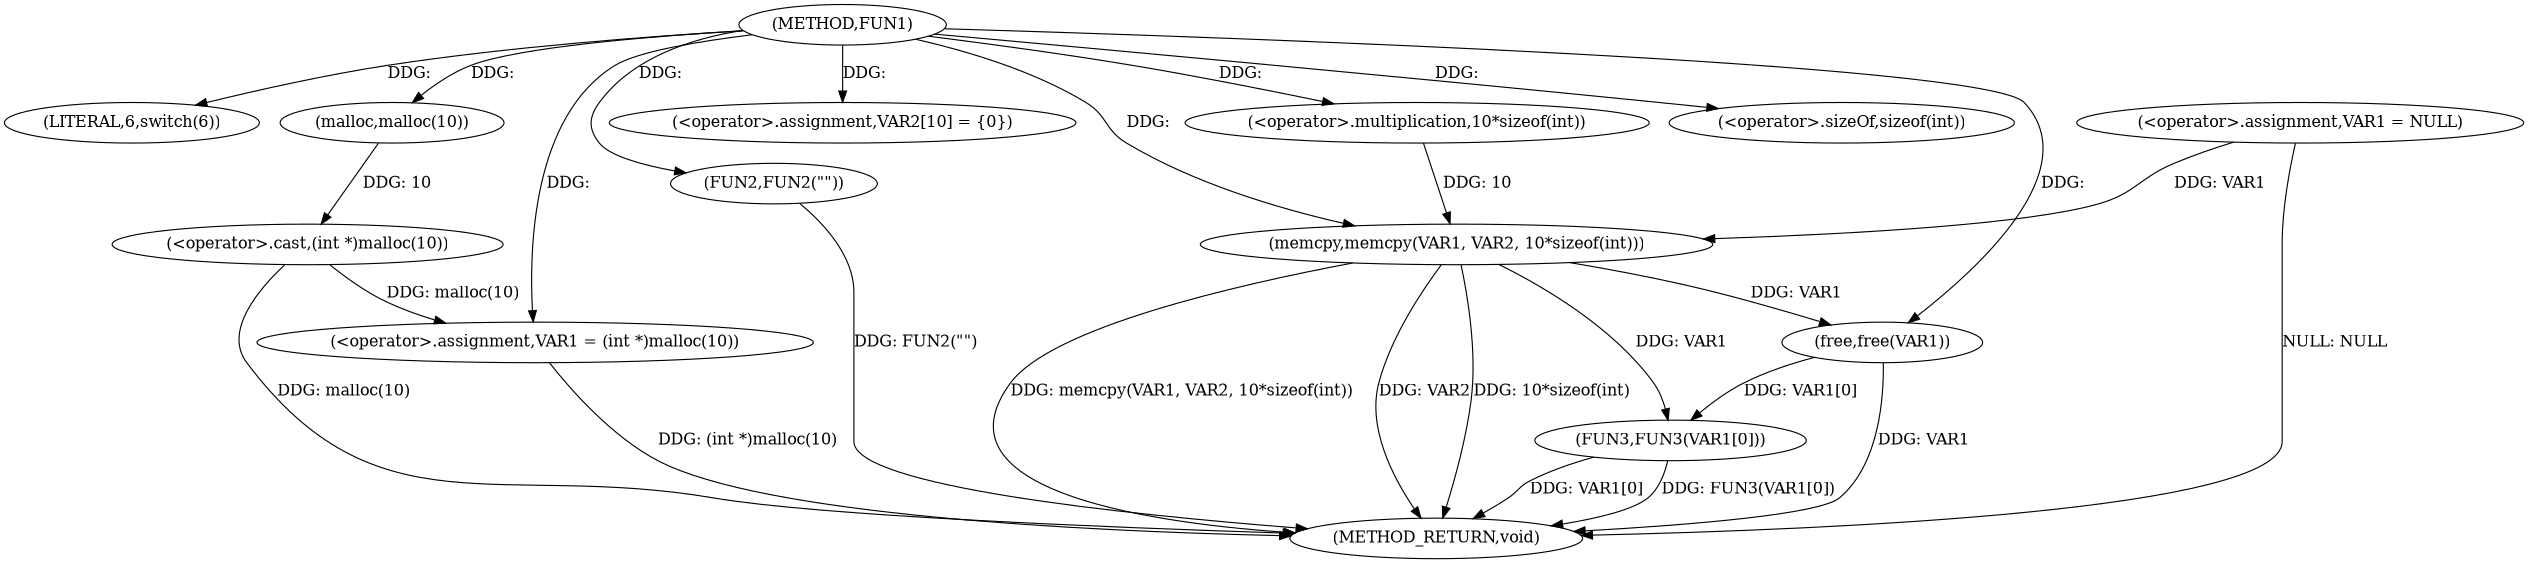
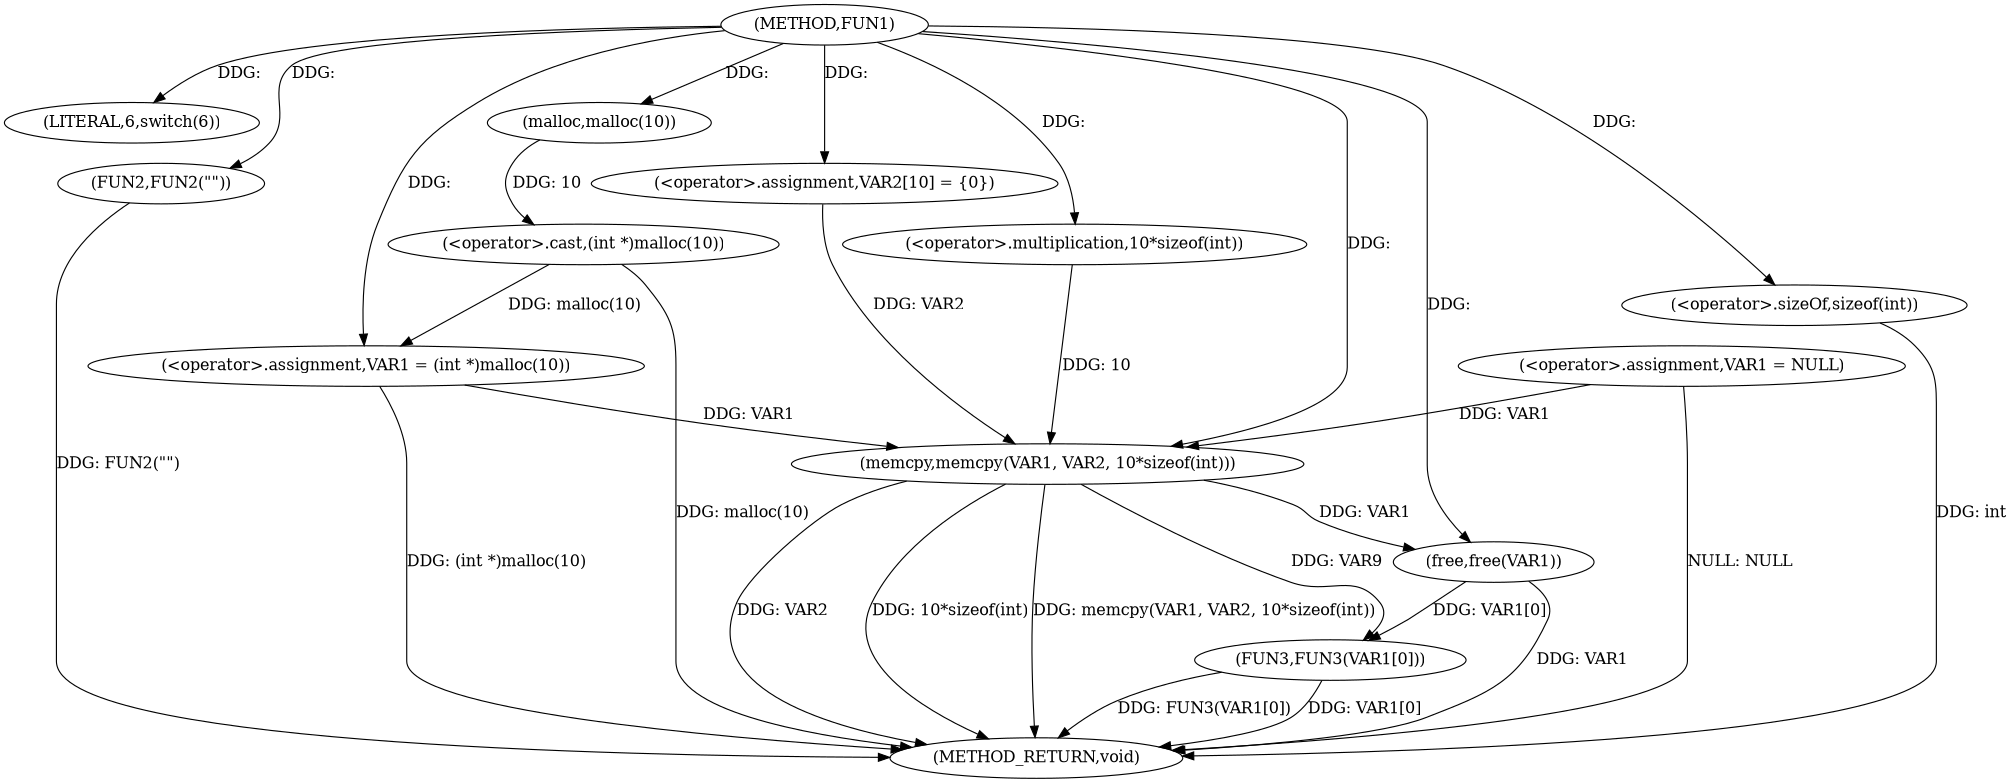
  digraph {
    n1 [label="(METHOD,FUN1)"]
    n2 [label="(LITERAL,6,switch(6))"]
    n3 [label="(<operator>.assignment,VAR1 = (int *)malloc(10))"]
    n4 [label="(malloc,malloc(10))"]
    n5 [label="(FUN2,FUN2(\"\"))"]
    n6 [label="(<operator>.assignment,VAR2[10] = {0})"]
    n7 [label="(memcpy,memcpy(VAR1, VAR2, 10*sizeof(int)))"]
    n8 [label="(<operator>.multiplication,10*sizeof(int))"]
    n9 [label="(<operator>.sizeOf,sizeof(int))"]
    n10 [label="(free,free(VAR1))"]
    n11 [label="(<operator>.assignment,VAR1 = NULL)"]
    n12 [label="(METHOD_RETURN,void)"]
    n13 [label="(<operator>.cast,(int *)malloc(10))"]
    n14 [label="(FUN3,FUN3(VAR1[0]))"]
    n1 -> n2 [label="DDG: "]
    n1 -> n3 [label="DDG: "]
    n1 -> n4 [label="DDG: "]
    n1 -> n5 [label="DDG: "]
    n1 -> n6 [label="DDG: "]
    n1 -> n7 [label="DDG: "]
    n1 -> n8 [label="DDG: "]
    n1 -> n9 [label="DDG: "]
    n1 -> n10 [label="DDG: "]
+   n3 -> n7 [label="DDG: VAR1"]
    n3 -> n12 [label="DDG: (int *)malloc(10)"]
    n4 -> n13 [label="DDG: 10"]
    n5 -> n12 [label="DDG: FUN2(\"\")"]
+   n6 -> n7 [label="DDG: VAR2"]
    n7 -> n10 [label="DDG: VAR1"]
    n7 -> n12 [label="DDG: memcpy(VAR1, VAR2, 10*sizeof(int))"]
    n7 -> n12 [label="DDG: VAR2"]
    n7 -> n12 [label="DDG: 10*sizeof(int)"]
-   n7 -> n14 [label="DDG: VAR1"]
+   n7 -> n14 [label="DDG: VAR9"]
    n8 -> n7 [label="DDG: 10"]
+   n9 -> n12 [label="DDG: int"]
    n10 -> n12 [label="DDG: VAR1"]
    n10 -> n14 [label="DDG: VAR1[0]"]
    n11 -> n7 [label="DDG: VAR1"]
    n11 -> n12 [label="NULL: NULL"]
    n13 -> n3 [label="DDG: malloc(10)"]
    n13 -> n12 [label="DDG: malloc(10)"]
    n14 -> n12 [label="DDG: FUN3(VAR1[0])"]
    n14 -> n12 [label="DDG: VAR1[0]"]
  }
